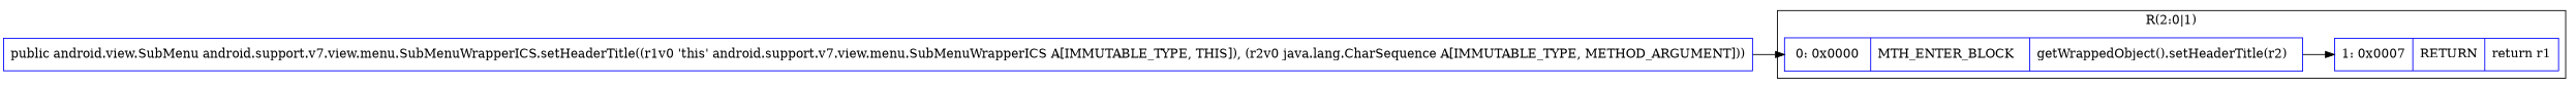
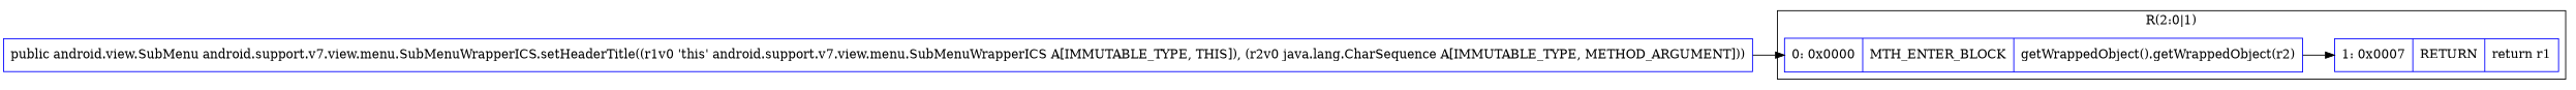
  digraph {
    rankdir=LR
    node [color=blue shape=record]
-   n1 [label="{0\:\ 0x0000|MTH_ENTER_BLOCK\l|getWrappedObject().setHeaderTitle(r2)\l}"]
+   n1 [label="{0\:\ 0x0000|MTH_ENTER_BLOCK\l|getWrappedObject().getWrappedObject(r2)\l}"]
    n2 [label="{1\:\ 0x0007|RETURN\l|return r1\l}"]
    n3 [label="{public android.view.SubMenu android.support.v7.view.menu.SubMenuWrapperICS.setHeaderTitle((r1v0 'this' android.support.v7.view.menu.SubMenuWrapperICS A[IMMUTABLE_TYPE, THIS]), (r2v0 java.lang.CharSequence A[IMMUTABLE_TYPE, METHOD_ARGUMENT])) }"]
    subgraph cluster_1 {
      label="R(2:0|1)"
      n1
      n2
    }
    n1 -> n2
    n3 -> n1
  }
